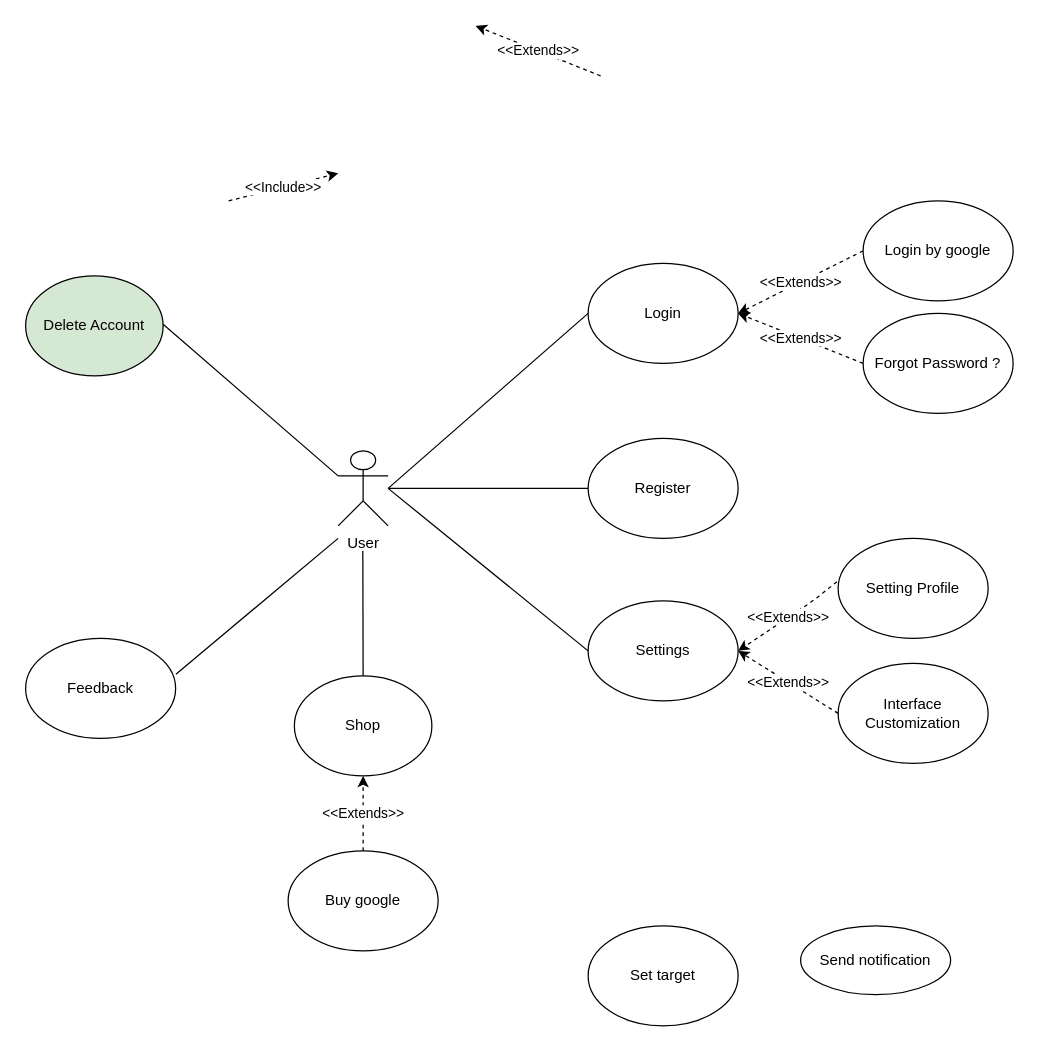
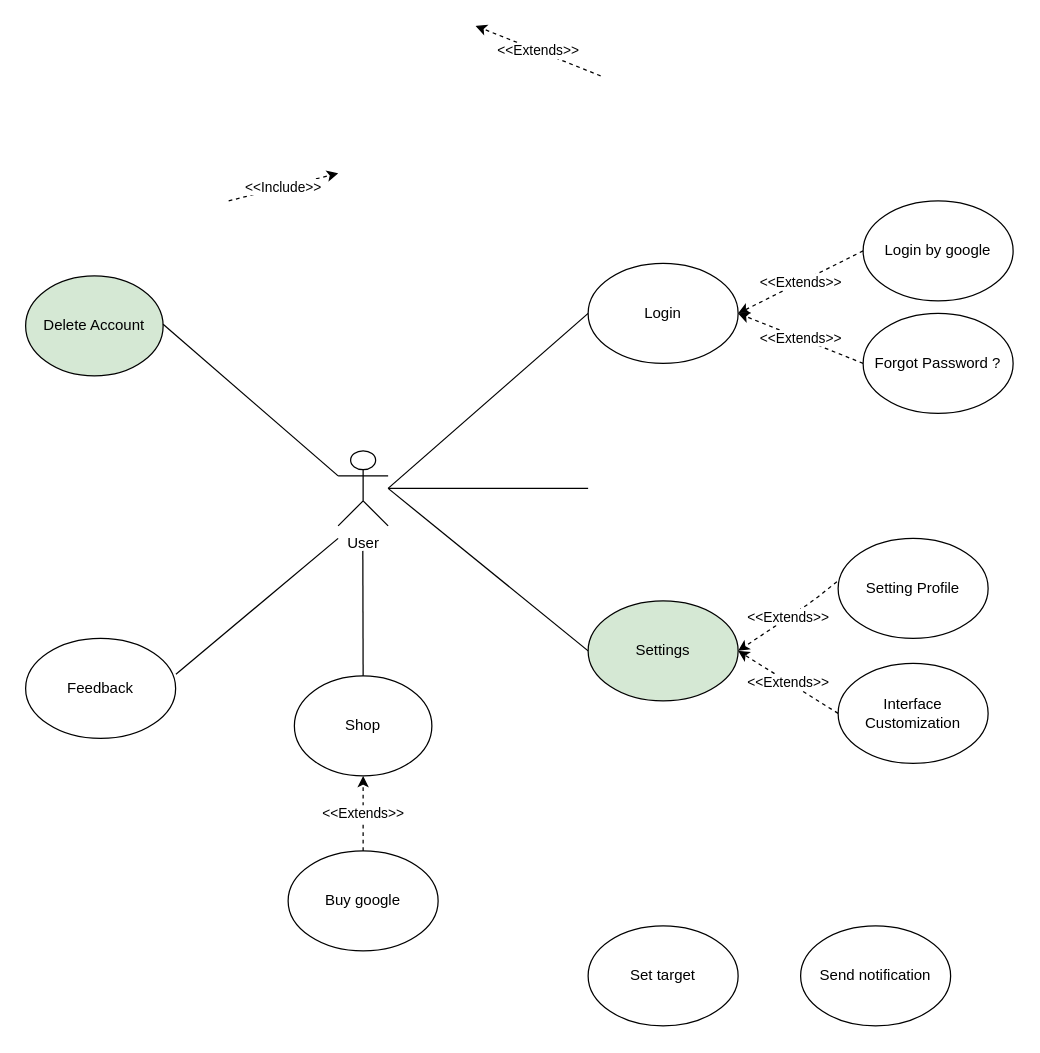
  <mxCell id="0" />
  <mxCell id="1" parent="0" />
  <mxCell id="2" value="Login" style="ellipse;whiteSpace=wrap;html=1;" parent="1" vertex="1"><mxGeometry x="470" y="210" width="120" height="80" as="geometry" /></mxCell>
- <mxCell id="3" value="Register" style="ellipse;whiteSpace=wrap;html=1;" parent="1" vertex="1"><mxGeometry x="470" y="350" width="120" height="80" as="geometry" /></mxCell>
- <mxCell id="4" value="Settings" style="ellipse;whiteSpace=wrap;html=1;" parent="1" vertex="1"><mxGeometry x="470" y="480" width="120" height="80" as="geometry" /></mxCell>
+ <mxCell id="4" value="Settings" style="ellipse;whiteSpace=wrap;html=1;fillColor=#d5e8d4;" parent="1" vertex="1"><mxGeometry x="470" y="480" width="120" height="80" as="geometry" /></mxCell>
  <mxCell id="5" value="User" style="shape=umlActor;verticalLabelPosition=bottom;verticalAlign=top;html=1;" parent="1" vertex="1"><mxGeometry x="270" y="360" width="40" height="60" as="geometry" /></mxCell>
  <mxCell id="6" value="Login by google" style="ellipse;whiteSpace=wrap;html=1;" parent="1" vertex="1"><mxGeometry x="690" y="160" width="120" height="80" as="geometry" /></mxCell>
  <mxCell id="7" value="" style="line;strokeWidth=1;fillColor=none;align=left;verticalAlign=middle;spacingTop=-1;spacingLeft=3;spacingRight=3;rotatable=0;labelPosition=right;points=[];portConstraint=eastwest;" parent="1" vertex="1"><mxGeometry x="310" y="386" width="160" height="8" as="geometry" /></mxCell>
  <mxCell id="8" value="" style="endArrow=none;html=1;" parent="1" edge="1"><mxGeometry width="50" height="50" relative="1" as="geometry"><mxPoint x="310" y="390" as="sourcePoint" /><mxPoint x="470" y="250" as="targetPoint" /></mxGeometry></mxCell>
  <mxCell id="9" value="" style="endArrow=none;html=1;entryX=0;entryY=0.5;entryDx=0;entryDy=0;exitX=0;exitY=0.5;exitDx=0;exitDy=0;exitPerimeter=0;" parent="1" source="7" target="4" edge="1"><mxGeometry width="50" height="50" relative="1" as="geometry"><mxPoint x="600" y="460" as="sourcePoint" /><mxPoint x="820" y="380" as="targetPoint" /></mxGeometry></mxCell>
  <mxCell id="10" value="Set target" style="ellipse;whiteSpace=wrap;html=1;" parent="1" vertex="1"><mxGeometry x="470" y="740" width="120" height="80" as="geometry" /></mxCell>
- <mxCell id="11" value="Send notification" style="ellipse;whiteSpace=wrap;html=1;" parent="1" vertex="1"><mxGeometry x="640" y="740" width="120" height="55" as="geometry" /></mxCell>
+ <mxCell id="11" value="Send notification" style="ellipse;whiteSpace=wrap;html=1;" parent="1" vertex="1"><mxGeometry x="640" y="740" width="120" height="80" as="geometry" /></mxCell>
  <mxCell id="12" value="Feedback" style="ellipse;whiteSpace=wrap;html=1;" parent="1" vertex="1"><mxGeometry x="20" y="510" width="120" height="80" as="geometry" /></mxCell>
  <mxCell id="13" value="Forgot Password ?" style="ellipse;whiteSpace=wrap;html=1;" parent="1" vertex="1"><mxGeometry x="690" y="250" width="120" height="80" as="geometry" /></mxCell>
  <mxCell id="14" value="Setting Profile" style="ellipse;whiteSpace=wrap;html=1;" parent="1" vertex="1"><mxGeometry x="670" y="430" width="120" height="80" as="geometry" /></mxCell>
  <mxCell id="15" value="Interface Customization" style="ellipse;whiteSpace=wrap;html=1;" parent="1" vertex="1"><mxGeometry x="670" y="530" width="120" height="80" as="geometry" /></mxCell>
  <mxCell id="16" value="&amp;lt;&amp;lt;Include&amp;gt;&amp;gt;" style="edgeStyle=none;html=1;dashed=1;" parent="1" edge="1"><mxGeometry relative="1" as="geometry"><mxPoint x="182.43" y="159.995" as="sourcePoint" /><mxPoint x="269.998" y="137.955" as="targetPoint" /></mxGeometry></mxCell>
  <mxCell id="17" value="&amp;lt;&amp;lt;Extends&amp;gt;&amp;gt;" style="edgeStyle=none;html=1;dashed=1;entryX=1;entryY=0.5;entryDx=0;entryDy=0;exitX=0;exitY=0.5;exitDx=0;exitDy=0;" parent="1" edge="1"><mxGeometry relative="1" as="geometry"><mxPoint x="480" y="60" as="sourcePoint" /><mxPoint x="380" y="20" as="targetPoint" /></mxGeometry></mxCell>
  <mxCell id="18" value="&amp;lt;&amp;lt;Extends&amp;gt;&amp;gt;" style="edgeStyle=none;html=1;dashed=1;exitX=0;exitY=0.5;exitDx=0;exitDy=0;" parent="1" edge="1"><mxGeometry relative="1" as="geometry"><mxPoint x="670" y="570" as="sourcePoint" /><mxPoint x="590" y="520" as="targetPoint" /></mxGeometry></mxCell>
  <mxCell id="19" value="&amp;lt;&amp;lt;Extends&amp;gt;&amp;gt;" style="edgeStyle=none;html=1;dashed=1;exitX=0;exitY=0.5;exitDx=0;exitDy=0;entryX=1;entryY=0.5;entryDx=0;entryDy=0;" parent="1" target="4" edge="1"><mxGeometry relative="1" as="geometry"><mxPoint x="669.04" y="464.64" as="sourcePoint" /><mxPoint x="590" y="430" as="targetPoint" /><Array as="points"><mxPoint x="650" y="480" /></Array></mxGeometry></mxCell>
  <mxCell id="20" value="&amp;lt;&amp;lt;Extends&amp;gt;&amp;gt;" style="edgeStyle=none;html=1;dashed=1;exitX=0;exitY=0.5;exitDx=0;exitDy=0;" parent="1" source="13" edge="1"><mxGeometry relative="1" as="geometry"><mxPoint x="670" y="300" as="sourcePoint" /><mxPoint x="590" y="250" as="targetPoint" /></mxGeometry></mxCell>
  <mxCell id="21" value="&amp;lt;&amp;lt;Extends&amp;gt;&amp;gt;" style="edgeStyle=none;html=1;dashed=1;exitX=0;exitY=0.5;exitDx=0;exitDy=0;entryX=1;entryY=0.5;entryDx=0;entryDy=0;" parent="1" target="2" edge="1"><mxGeometry relative="1" as="geometry"><mxPoint x="690" y="200" as="sourcePoint" /><mxPoint x="590" y="160" as="targetPoint" /></mxGeometry></mxCell>
  <mxCell id="22" value="" style="endArrow=none;html=1;entryX=1.002;entryY=0.359;entryDx=0;entryDy=0;entryPerimeter=0;" parent="1" target="12" edge="1"><mxGeometry width="50" height="50" relative="1" as="geometry"><mxPoint x="270" y="430" as="sourcePoint" /><mxPoint x="250" y="550" as="targetPoint" /></mxGeometry></mxCell>
  <mxCell id="23" value="Delete Account" style="ellipse;whiteSpace=wrap;html=1;fillColor=#d5e8d4;" parent="1" vertex="1"><mxGeometry x="20" y="220" width="110" height="80" as="geometry" /></mxCell>
  <mxCell id="24" value="" style="endArrow=none;html=1;entryX=1.002;entryY=0.359;entryDx=0;entryDy=0;entryPerimeter=0;exitX=0;exitY=0.333;exitDx=0;exitDy=0;exitPerimeter=0;" parent="1" source="5" edge="1"><mxGeometry width="50" height="50" relative="1" as="geometry"><mxPoint x="259.76" y="150" as="sourcePoint" /><mxPoint x="130" y="258.72" as="targetPoint" /></mxGeometry></mxCell>
  <mxCell id="25" value="Shop" style="ellipse;whiteSpace=wrap;html=1;" vertex="1" parent="1"><mxGeometry x="235" y="540" width="110" height="80" as="geometry" /></mxCell>
  <mxCell id="26" value="" style="endArrow=none;html=1;entryX=0.5;entryY=0;entryDx=0;entryDy=0;" edge="1" parent="1" target="25"><mxGeometry width="50" height="50" relative="1" as="geometry"><mxPoint x="289.76" y="440" as="sourcePoint" /><mxPoint x="160" y="548.72" as="targetPoint" /></mxGeometry></mxCell>
  <mxCell id="27" value="Buy google" style="ellipse;whiteSpace=wrap;html=1;" vertex="1" parent="1"><mxGeometry y="680" width="120" height="80" as="geometry" x="230" /></mxCell>
  <mxCell id="28" value="&amp;lt;&amp;lt;Extends&amp;gt;&amp;gt;" style="edgeStyle=none;html=1;dashed=1;exitX=0.5;exitY=0;exitDx=0;exitDy=0;" edge="1" parent="1" source="27"><mxGeometry relative="1" as="geometry"><mxPoint x="390" y="660" as="sourcePoint" /><mxPoint x="290" y="620" as="targetPoint" /></mxGeometry></mxCell>
